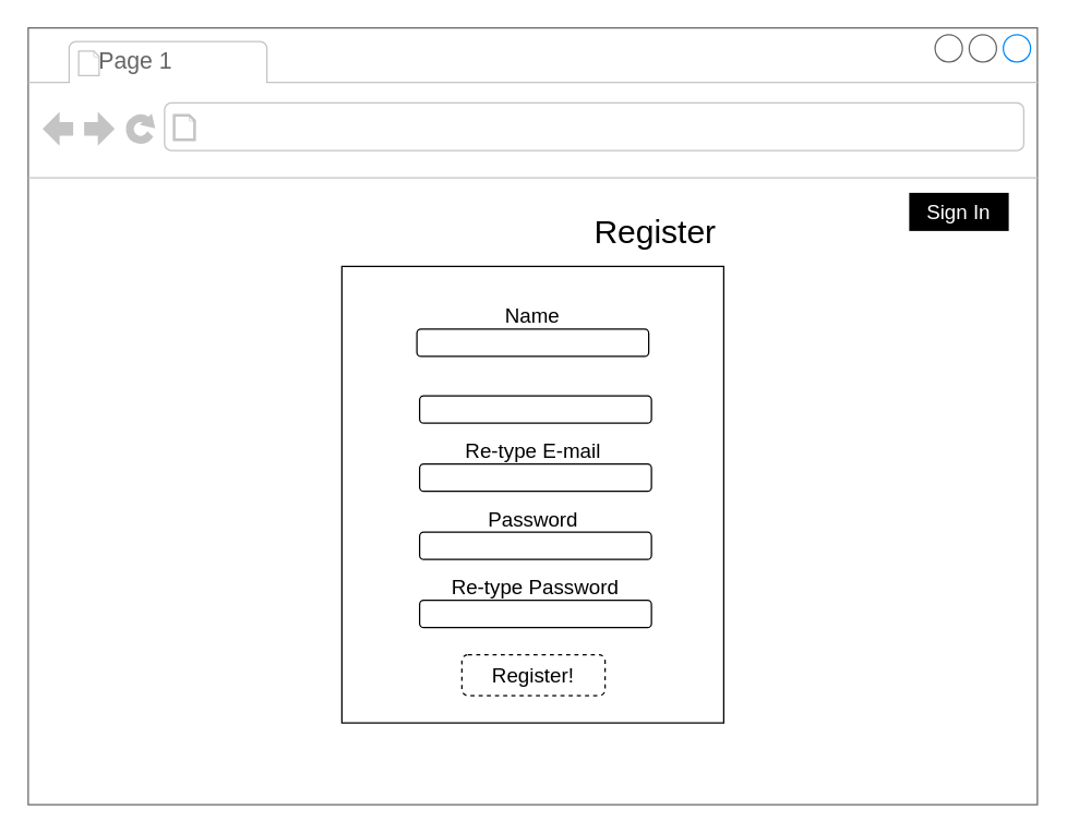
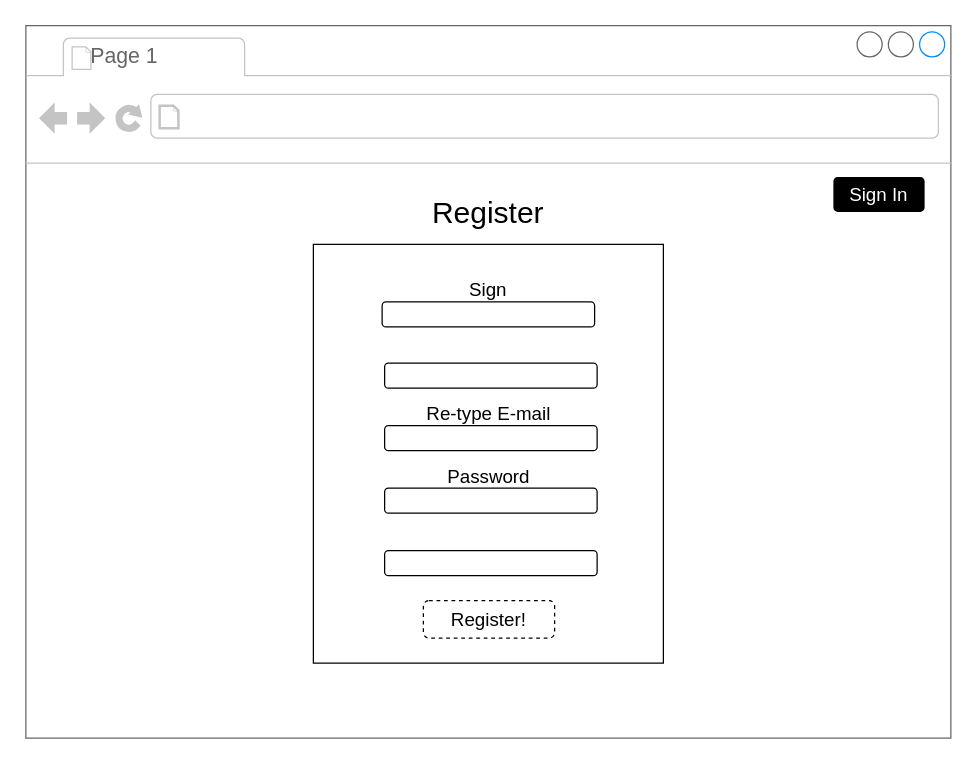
  <mxCell id="0" />
  <mxCell id="1" parent="0" />
  <mxCell id="2" value="" style="strokeWidth=1;shadow=0;dashed=0;align=center;html=1;shape=mxgraph.mockup.containers.browserWindow;rSize=0;strokeColor=#666666;strokeColor2=#008cff;strokeColor3=#c4c4c4;mainText=,;recursiveResize=0;fontSize=11;" vertex="1" parent="1"><mxGeometry x="20" y="20" width="740" height="570" as="geometry" /></mxCell>
  <mxCell id="3" value="Page 1" style="strokeWidth=1;shadow=0;dashed=0;align=center;html=1;shape=mxgraph.mockup.containers.anchor;fontSize=17;fontColor=#666666;align=left;" vertex="1" parent="2"><mxGeometry x="50" y="12" width="110" height="26" as="geometry" /></mxCell>
  <mxCell id="4" value="" style="rounded=0;whiteSpace=wrap;html=1;" vertex="1" parent="2"><mxGeometry x="230" y="175" width="280" height="335" as="geometry" /></mxCell>
- <mxCell id="5" value="Register" style="text;html=1;strokeColor=none;fillColor=none;align=center;verticalAlign=middle;whiteSpace=wrap;rounded=0;fontSize=24;" vertex="1" parent="2"><mxGeometry x="395" y="140" width="130" height="20" as="geometry" /></mxCell>
+ <mxCell id="5" value="Register" style="text;html=1;strokeColor=none;fillColor=none;align=center;verticalAlign=middle;whiteSpace=wrap;rounded=0;fontSize=24;" vertex="1" parent="2"><mxGeometry x="305" y="140" width="130" height="20" as="geometry" /></mxCell>
  <mxCell id="6" value="" style="rounded=1;whiteSpace=wrap;html=1;fontSize=24;" vertex="1" parent="2"><mxGeometry x="285" y="221" width="170" height="20" as="geometry" /></mxCell>
- <mxCell id="7" value="Name" style="text;html=1;strokeColor=none;fillColor=none;align=center;verticalAlign=middle;whiteSpace=wrap;rounded=0;fontSize=15;" vertex="1" parent="2"><mxGeometry x="350" y="201" width="40" height="20" as="geometry" /></mxCell>
+ <mxCell id="7" value="Sign" style="text;html=1;strokeColor=none;fillColor=none;align=center;verticalAlign=middle;whiteSpace=wrap;rounded=0;fontSize=15;" vertex="1" parent="2"><mxGeometry x="350" y="201" width="40" height="20" as="geometry" /></mxCell>
  <mxCell id="8" value="" style="rounded=1;whiteSpace=wrap;html=1;fontSize=24;" vertex="1" parent="2"><mxGeometry x="287" y="270" width="170" height="20" as="geometry" /></mxCell>
  <mxCell id="9" value="" style="rounded=1;whiteSpace=wrap;html=1;fontSize=24;" vertex="1" parent="2"><mxGeometry x="287" y="320" width="170" height="20" as="geometry" /></mxCell>
  <mxCell id="10" value="Re-type E-mail" style="text;html=1;strokeColor=none;fillColor=none;align=center;verticalAlign=middle;whiteSpace=wrap;rounded=0;fontSize=15;" vertex="1" parent="2"><mxGeometry x="313" y="300" width="115" height="20" as="geometry" /></mxCell>
  <mxCell id="11" value="" style="rounded=1;whiteSpace=wrap;html=1;fontSize=24;" vertex="1" parent="2"><mxGeometry x="287" y="370" width="170" height="20" as="geometry" /></mxCell>
  <mxCell id="12" value="Password" style="text;html=1;strokeColor=none;fillColor=none;align=center;verticalAlign=middle;whiteSpace=wrap;rounded=0;fontSize=15;" vertex="1" parent="2"><mxGeometry x="313" y="350" width="115" height="20" as="geometry" /></mxCell>
  <mxCell id="13" value="" style="rounded=1;whiteSpace=wrap;html=1;fontSize=24;" vertex="1" parent="2"><mxGeometry x="287" y="420" width="170" height="20" as="geometry" /></mxCell>
- <mxCell id="14" value="Re-type Password" style="text;html=1;strokeColor=none;fillColor=none;align=center;verticalAlign=middle;whiteSpace=wrap;rounded=0;fontSize=15;" vertex="1" parent="2"><mxGeometry x="309.25" y="400" width="125.5" height="20" as="geometry" /></mxCell>
  <mxCell id="15" value="Register!" style="rounded=1;whiteSpace=wrap;html=1;fontSize=15;dashed=1;" vertex="1" parent="2"><mxGeometry x="318" y="460" width="105" height="30" as="geometry" /></mxCell>
- <mxCell id="16" value="&lt;font color=&quot;#ffffff&quot;&gt;Sign In&lt;/font&gt;" style="whiteSpace=wrap;html=1;strokeWidth=2;fontSize=15;fontColor=#000000;fillColor=#000000;strokeColor=#FFFFFF;rounded=0;" vertex="1" parent="2"><mxGeometry x="645" y="120" width="75" height="30" as="geometry" /></mxCell>
+ <mxCell id="16" value="&lt;font color=&quot;#ffffff&quot;&gt;Sign In&lt;/font&gt;" style="rounded=1;whiteSpace=wrap;html=1;strokeWidth=2;fontSize=15;fontColor=#000000;fillColor=#000000;strokeColor=#FFFFFF;" vertex="1" parent="2"><mxGeometry x="645" y="120" width="75" height="30" as="geometry" /></mxCell>
